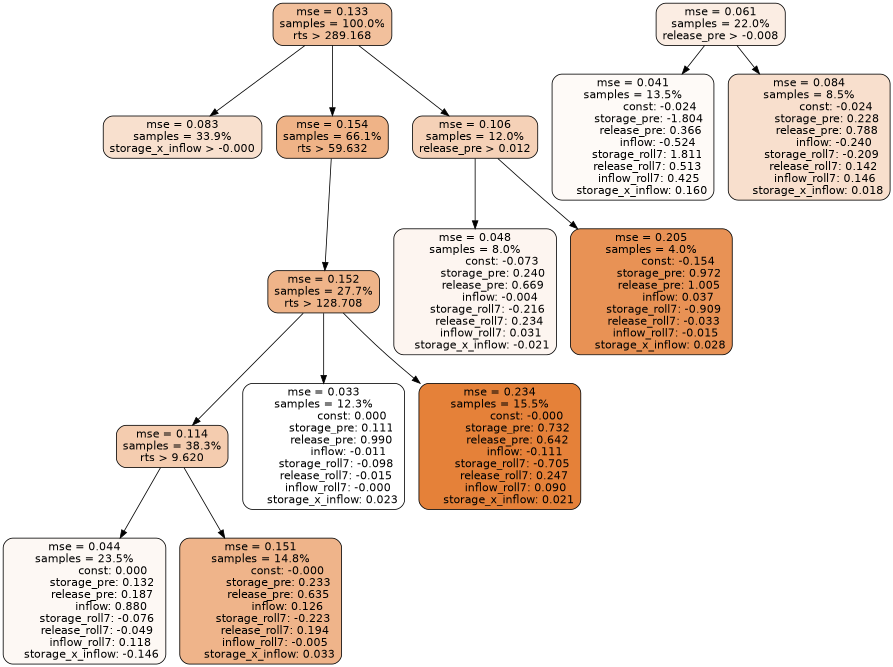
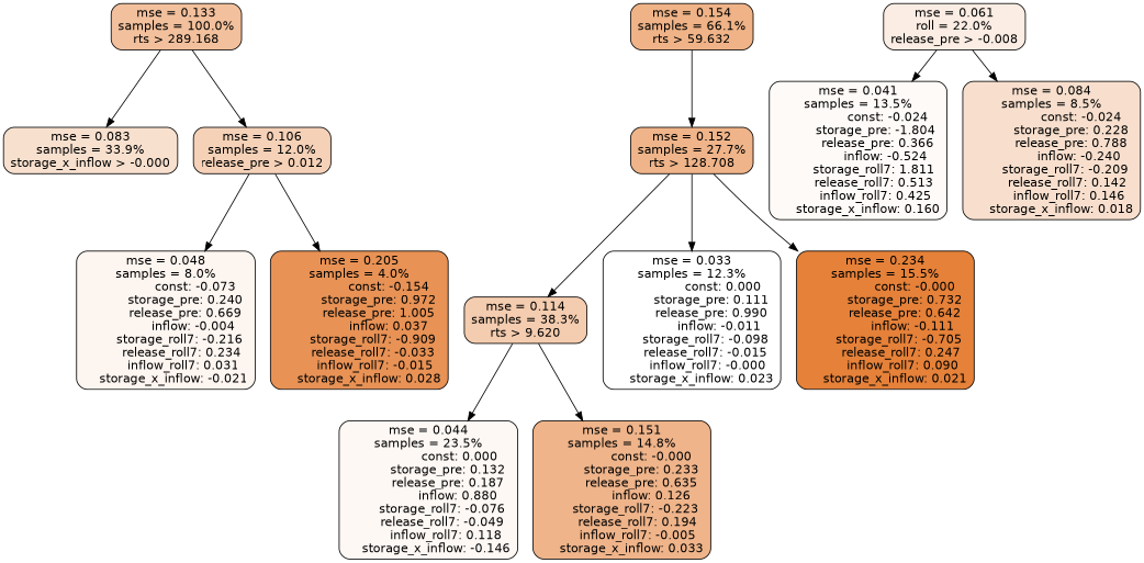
  digraph {
    node [color=black fontname=helvetica shape=rectangle style="filled, rounded"]
    edge [fontname=helvetica]
    n1 [fillcolor="#f2c09c" label="mse = 0.133\nsamples = 100.0%\nrts > 289.168"]
    n2 [fillcolor="#f8e0ce" label="mse = 0.083\nsamples = 33.9%\nstorage_x_inflow > -0.000"]
    n3 [fillcolor="#efb387" label="mse = 0.154\nsamples = 66.1%\nrts > 59.632"]
    n4 [fillcolor="#f5d1b7" label="mse = 0.106\nsamples = 12.0%\nrelease_pre > 0.012"]
    n5 [fillcolor="#efb489" label="mse = 0.152\nsamples = 27.7%\nrts > 128.708"]
-   n6 [fillcolor="#fbede3" label="mse = 0.061\nsamples = 22.0%\nrelease_pre > -0.008"]
+   n6 [fillcolor="#fbede3" label="mse = 0.061\nroll = 22.0%\nrelease_pre > -0.008"]
    n7 [fillcolor="#fefaf7" label="mse = 0.041\nsamples = 13.5%\n               const: -0.024\n         storage_pre: -1.804\n          release_pre: 0.366\n              inflow: -0.524\n        storage_roll7: 1.811\n        release_roll7: 0.513\n         inflow_roll7: 0.425\n     storage_x_inflow: 0.160"]
    n8 [fillcolor="#f8dfcd" label="mse = 0.084\nsamples = 8.5%\n               const: -0.024\n          storage_pre: 0.228\n          release_pre: 0.788\n              inflow: -0.240\n       storage_roll7: -0.209\n        release_roll7: 0.142\n         inflow_roll7: 0.146\n     storage_x_inflow: 0.018"]
    n9 [fillcolor="#fdf5f0" label="mse = 0.048\nsamples = 8.0%\n               const: -0.073\n          storage_pre: 0.240\n          release_pre: 0.669\n              inflow: -0.004\n       storage_roll7: -0.216\n        release_roll7: 0.234\n         inflow_roll7: 0.031\n    storage_x_inflow: -0.021"]
    n10 [fillcolor="#e89255" label="mse = 0.205\nsamples = 4.0%\n               const: -0.154\n          storage_pre: 0.972\n          release_pre: 1.005\n               inflow: 0.037\n       storage_roll7: -0.909\n       release_roll7: -0.033\n        inflow_roll7: -0.015\n     storage_x_inflow: 0.028"]
    n11 [fillcolor="#f4ccaf" label="mse = 0.114\nsamples = 38.3%\nrts > 9.620"]
    n12 [fillcolor="#fdf8f4" label="mse = 0.044\nsamples = 23.5%\n                const: 0.000\n          storage_pre: 0.132\n          release_pre: 0.187\n               inflow: 0.880\n       storage_roll7: -0.076\n       release_roll7: -0.049\n         inflow_roll7: 0.118\n    storage_x_inflow: -0.146"]
    n13 [fillcolor="#efb48a" label="mse = 0.151\nsamples = 14.8%\n               const: -0.000\n          storage_pre: 0.233\n          release_pre: 0.635\n               inflow: 0.126\n       storage_roll7: -0.223\n        release_roll7: 0.194\n        inflow_roll7: -0.005\n     storage_x_inflow: 0.033"]
    n14 [fillcolor="#ffffff" label="mse = 0.033\nsamples = 12.3%\n                const: 0.000\n          storage_pre: 0.111\n          release_pre: 0.990\n              inflow: -0.011\n       storage_roll7: -0.098\n       release_roll7: -0.015\n        inflow_roll7: -0.000\n     storage_x_inflow: 0.023"]
    n15 [fillcolor="#e58139" label="mse = 0.234\nsamples = 15.5%\n               const: -0.000\n          storage_pre: 0.732\n          release_pre: 0.642\n              inflow: -0.111\n       storage_roll7: -0.705\n        release_roll7: 0.247\n         inflow_roll7: 0.090\n     storage_x_inflow: 0.021"]
    n1 -> n2
-   n1 -> n3
    n1 -> n4
    n3 -> n5
    n4 -> n9
    n4 -> n10
    n5 -> n11
    n5 -> n14
    n5 -> n15
    n6 -> n7
    n6 -> n8
    n11 -> n12
    n11 -> n13
  }
